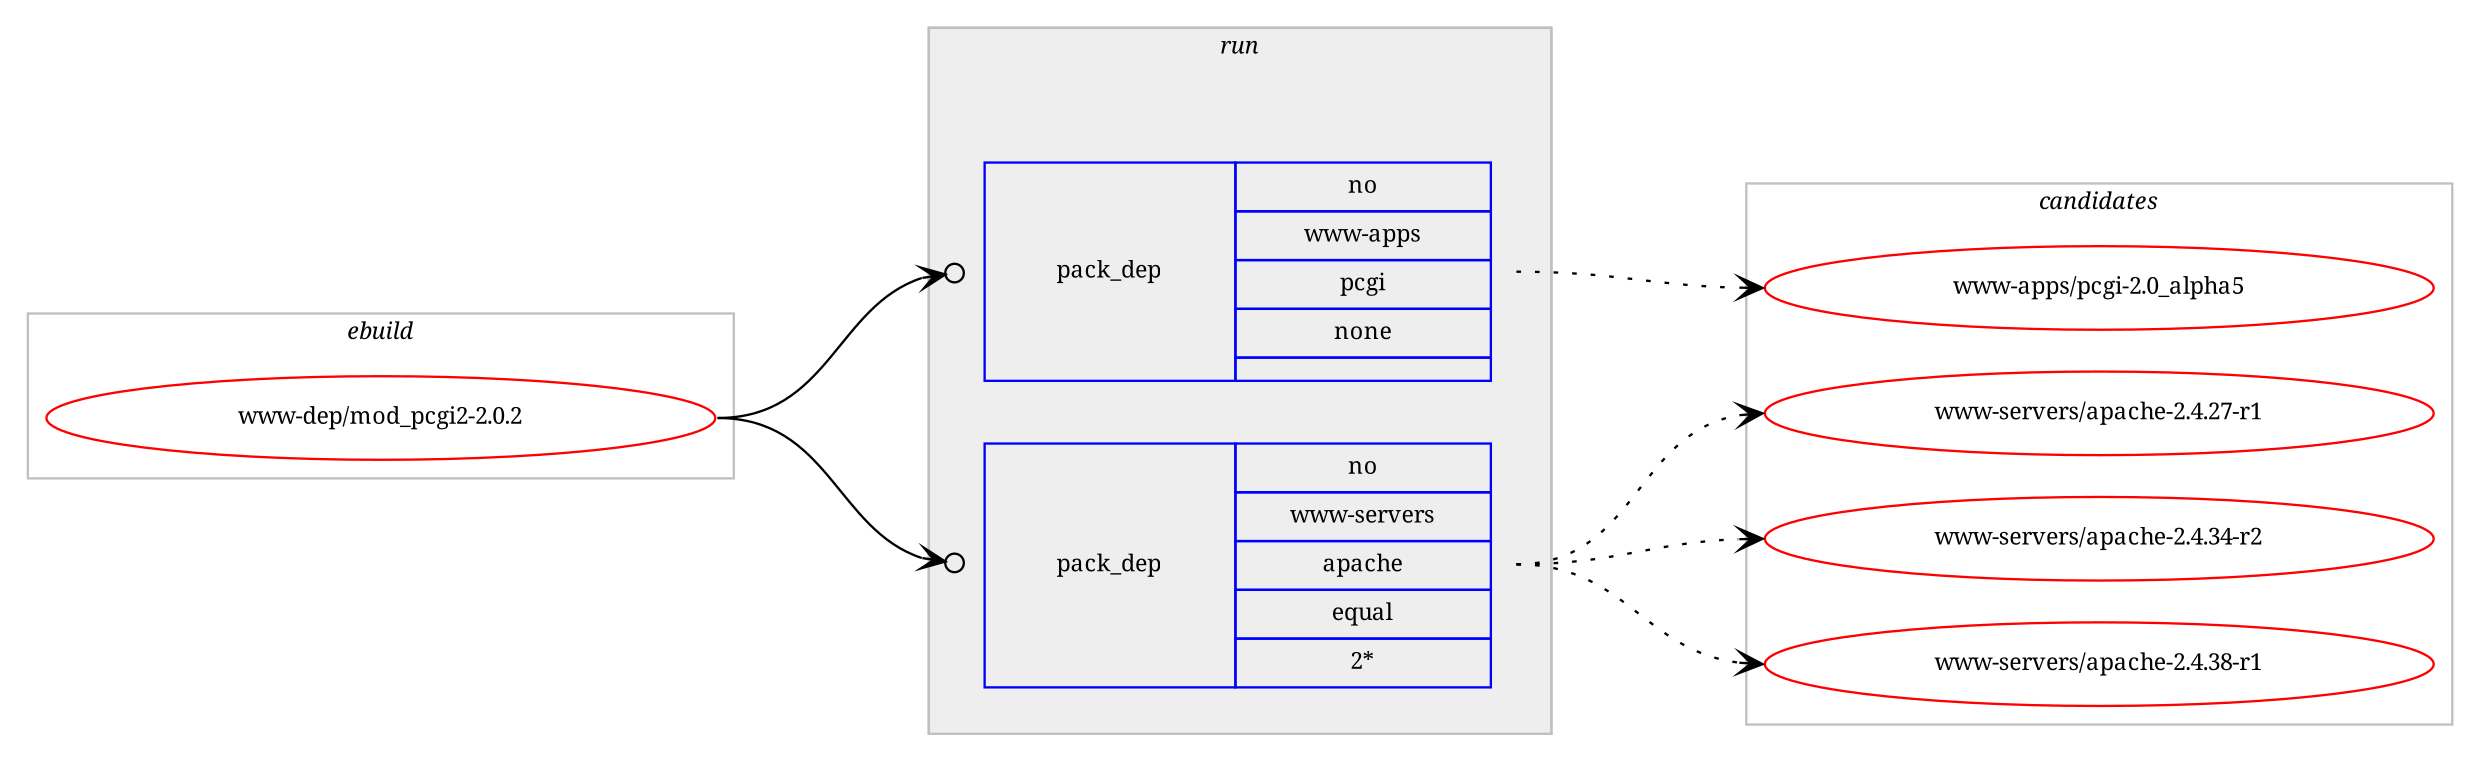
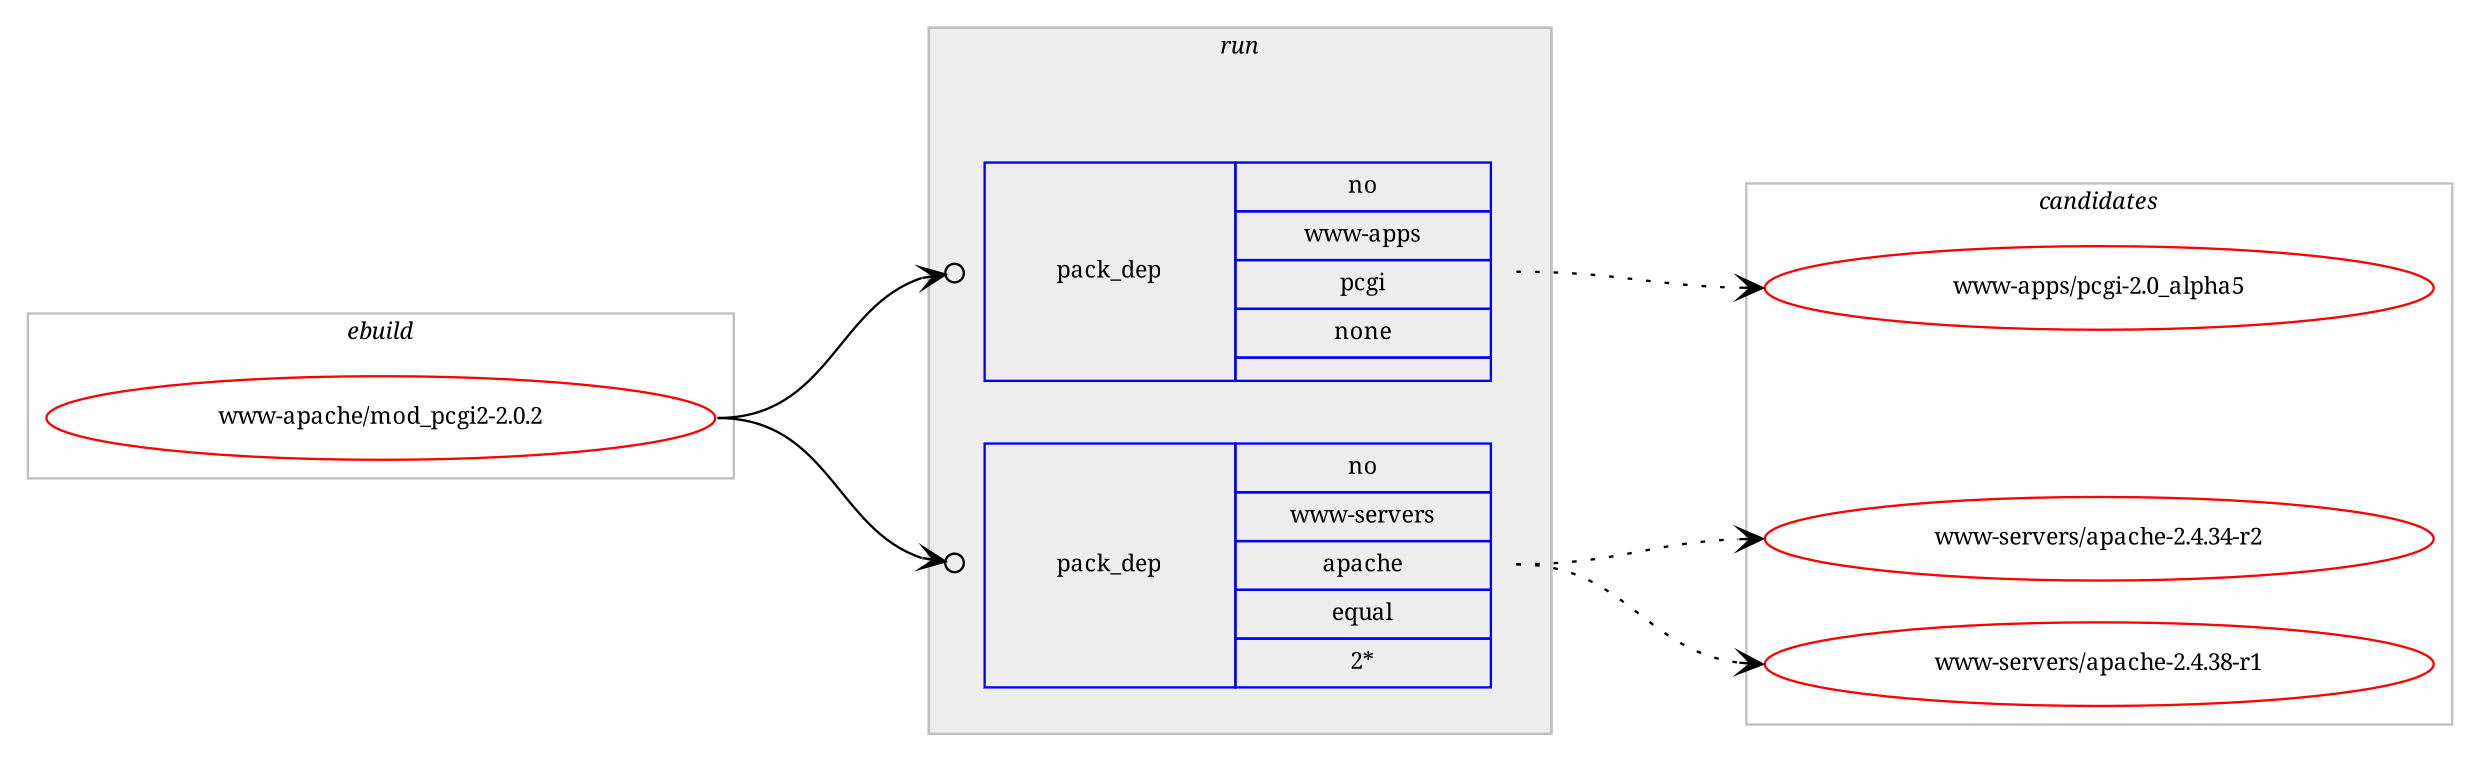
  digraph {
    compound=true
    concentrate=true
    fontname="Noto Serif"
    fontsize=10
    newrank=true
    rankdir=LR
    ranksep=1.5
    node [color=red fontname="Noto Serif" fontsize=10]
    edge [arrowhead=vee fontname="Noto Serif" headport=w style=dotted tailport=e weight=100]
-   n1 [label="www-dep/mod_pcgi2-2.0.2" width=4]
+   n1 [label="www-apache/mod_pcgi2-2.0.2" width=4]
    n2 [color=blue label=<<TABLE BORDER="0" CELLBORDER="1" CELLSPACING="0" CELLPADDING="4" WIDTH="220"><TR><TD ROWSPAN="6" CELLPADDING="30">pack_dep</TD></TR><TR><TD WIDTH="110">no</TD></TR><TR><TD>www-apps</TD></TR><TR><TD>pcgi</TD></TR><TR><TD>none</TD></TR><TR><TD></TD></TR></TABLE>> shape=none]
    n3 [color=blue label=<<TABLE BORDER="0" CELLBORDER="1" CELLSPACING="0" CELLPADDING="4" WIDTH="220"><TR><TD ROWSPAN="6" CELLPADDING="30">pack_dep</TD></TR><TR><TD WIDTH="110">no</TD></TR><TR><TD>www-servers</TD></TR><TR><TD>apache</TD></TR><TR><TD>equal</TD></TR><TR><TD>2*</TD></TR></TABLE>> shape=none]
    n4 [label="www-apps/pcgi-2.0_alpha5" width=4]
-   n5 [label="www-servers/apache-2.4.27-r1" width=4]
    n6 [label="www-servers/apache-2.4.34-r2" width=4]
    n7 [label="www-servers/apache-2.4.38-r1" width=4]
    subgraph cluster_1 {
      color=gray
      label=<<i>ebuild</i>>
      rank=same
      n1
    }
    subgraph cluster_2 {
      color=gray
      label=<<i>dependencies</i>>
      subgraph cluster_3 {
        color=gray
        fillcolor="#eeeeee"
        label=<<i>compile</i>>
        style=filled
      }
      subgraph cluster_4 {
        color=gray
        fillcolor="#eeeeee"
        label=<<i>compile and run</i>>
        style=filled
        subgraph sub_5 {
          color=gray
          fillcolor="#eeeeee"
          label=<<i>compile and run</i>>
          style=filled
          n2
        }
        subgraph sub_6 {
          color=gray
          fillcolor="#eeeeee"
          label=<<i>compile and run</i>>
          style=filled
          n3
        }
      }
      subgraph cluster_7 {
        color=gray
        fillcolor="#eeeeee"
        label=<<i>run</i>>
        style=filled
      }
    }
    subgraph cluster_8 {
      color=gray
      label=<<i>candidates</i>>
      rank=same
      subgraph sub_9 {
        color=black
        label=<<i>candidates</i>>
        nodesep=1
        rank=same
        n4
      }
      subgraph sub_10 {
        color=black
        label=<<i>candidates</i>>
        nodesep=1
        rank=same
-       n5
        n6
        n7
      }
    }
    n1 -> n2 [arrowhead=odotvee style=solid weight=20]
    n1 -> n3 [arrowhead=odotvee style=solid weight=20]
    n2 -> n4
-   n3 -> n5
    n3 -> n6
    n3 -> n7
  }
